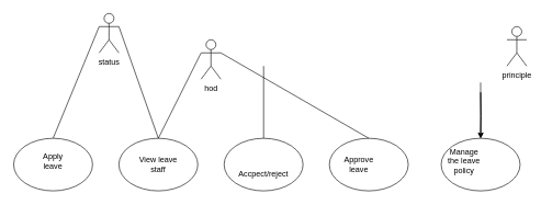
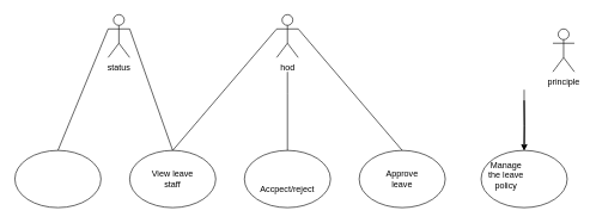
  <mxCell id="0" />
  <mxCell id="1" parent="0" />
  <mxCell id="2" value="" style="edgeStyle=orthogonalEdgeStyle;rounded=0;orthogonalLoop=1;jettySize=auto;html=1;" edge="1" parent="1" target="8"><mxGeometry relative="1" as="geometry"><mxPoint x="730" y="140" as="sourcePoint" /></mxGeometry></mxCell>
  <mxCell id="3" value="" style="edgeStyle=orthogonalEdgeStyle;rounded=0;orthogonalLoop=1;jettySize=auto;html=1;" edge="1" parent="1" target="8"><mxGeometry relative="1" as="geometry"><mxPoint x="730" y="140" as="sourcePoint" /></mxGeometry></mxCell>
  <mxCell id="4" value="" style="ellipse;whiteSpace=wrap;html=1;" vertex="1" parent="1"><mxGeometry x="20" y="210" width="120" height="80" as="geometry" /></mxCell>
  <mxCell id="5" value="" style="ellipse;whiteSpace=wrap;html=1;" vertex="1" parent="1"><mxGeometry x="180" y="210" width="120" height="80" as="geometry" /></mxCell>
  <mxCell id="6" value="" style="ellipse;whiteSpace=wrap;html=1;" vertex="1" parent="1"><mxGeometry x="340" y="210" width="120" height="80" as="geometry" /></mxCell>
  <mxCell id="7" value="" style="ellipse;whiteSpace=wrap;html=1;" vertex="1" parent="1"><mxGeometry x="500" y="210" width="120" height="80" as="geometry" /></mxCell>
  <mxCell id="8" value="" style="ellipse;whiteSpace=wrap;html=1;" vertex="1" parent="1"><mxGeometry x="670" y="210" width="120" height="80" as="geometry" /></mxCell>
  <mxCell id="9" value="" style="endArrow=none;html=1;rounded=0;exitX=0.5;exitY=0;exitDx=0;exitDy=0;entryX=0;entryY=0.333;entryDx=0;entryDy=0;entryPerimeter=0;" edge="1" parent="1" source="4" target="20"><mxGeometry width="50" height="50" relative="1" as="geometry"><mxPoint x="60" y="160" as="sourcePoint" /><mxPoint x="140" y="46.667" as="targetPoint" /></mxGeometry></mxCell>
  <mxCell id="10" value="" style="endArrow=none;html=1;rounded=0;exitX=0.5;exitY=0;exitDx=0;exitDy=0;entryX=1;entryY=0.333;entryDx=0;entryDy=0;entryPerimeter=0;" edge="1" parent="1" source="5" target="20"><mxGeometry width="50" height="50" relative="1" as="geometry"><mxPoint x="230" y="170" as="sourcePoint" /><mxPoint x="190" y="46.667" as="targetPoint" /></mxGeometry></mxCell>
  <mxCell id="11" value="" style="endArrow=none;html=1;rounded=0;entryX=0;entryY=0.333;entryDx=0;entryDy=0;entryPerimeter=0;" edge="1" parent="1" target="22"><mxGeometry width="50" height="50" relative="1" as="geometry"><mxPoint x="240" y="210" as="sourcePoint" /><mxPoint x="380" y="40" as="targetPoint" /></mxGeometry></mxCell>
  <mxCell id="12" value="" style="endArrow=none;html=1;rounded=0;exitX=0.5;exitY=0;exitDx=0;exitDy=0;entryX=1;entryY=0.333;entryDx=0;entryDy=0;entryPerimeter=0;" edge="1" parent="1" source="7" target="22"><mxGeometry width="50" height="50" relative="1" as="geometry"><mxPoint x="480" y="140" as="sourcePoint" /><mxPoint x="420" y="53.333" as="targetPoint" /></mxGeometry></mxCell>
  <mxCell id="13" value="" style="endArrow=none;html=1;rounded=0;exitX=0.5;exitY=0;exitDx=0;exitDy=0;" edge="1" parent="1"><mxGeometry width="50" height="50" relative="1" as="geometry"><mxPoint x="400" y="100" as="sourcePoint" /><mxPoint x="400" y="130" as="targetPoint" /></mxGeometry></mxCell>
  <mxCell id="14" value="" style="endArrow=none;html=1;rounded=0;exitX=0.5;exitY=0;exitDx=0;exitDy=0;" edge="1" parent="1"><mxGeometry width="50" height="50" relative="1" as="geometry"><mxPoint x="730" y="205" as="sourcePoint" /><mxPoint x="730" y="125" as="targetPoint" /><Array as="points"><mxPoint x="730" y="175" /><mxPoint x="730" y="125" /></Array></mxGeometry></mxCell>
- <mxCell id="15" value="Apply leave" style="text;html=1;align=center;verticalAlign=middle;whiteSpace=wrap;rounded=0;" vertex="1" parent="1"><mxGeometry x="50" y="230" width="60" height="30" as="geometry" /></mxCell>
  <mxCell id="16" value="View leave staff" style="text;html=1;align=center;verticalAlign=middle;whiteSpace=wrap;rounded=0;" vertex="1" parent="1"><mxGeometry x="210" y="235" width="60" height="30" as="geometry" /></mxCell>
  <mxCell id="17" value="Accpect/reject" style="text;html=1;align=center;verticalAlign=middle;whiteSpace=wrap;rounded=0;" vertex="1" parent="1"><mxGeometry x="370" y="250" width="60" height="30" as="geometry" /></mxCell>
- <mxCell id="18" value="Approve leave" style="text;html=1;align=center;verticalAlign=middle;whiteSpace=wrap;rounded=0;" vertex="1" parent="1"><mxGeometry x="515" y="235" width="60" height="30" as="geometry" /></mxCell>
+ <mxCell id="18" value="Approve leave" style="text;html=1;align=center;verticalAlign=middle;whiteSpace=wrap;rounded=0;" vertex="1" parent="1"><mxGeometry x="530" y="235" width="60" height="30" as="geometry" /></mxCell>
  <mxCell id="19" value="Manage the leave policy" style="text;html=1;align=center;verticalAlign=middle;whiteSpace=wrap;rounded=0;" vertex="1" parent="1"><mxGeometry x="675" y="230" width="60" height="30" as="geometry" /></mxCell>
  <mxCell id="20" value="status" style="shape=umlActor;verticalLabelPosition=bottom;verticalAlign=top;html=1;" vertex="1" parent="1"><mxGeometry x="150" y="20" width="30" height="60" as="geometry" /></mxCell>
  <mxCell id="21" value="" style="endArrow=none;html=1;rounded=0;exitX=0.5;exitY=0;exitDx=0;exitDy=0;" edge="1" parent="1" source="6"><mxGeometry width="50" height="50" relative="1" as="geometry"><mxPoint x="400" y="210" as="sourcePoint" /><mxPoint x="400" y="130" as="targetPoint" /></mxGeometry></mxCell>
- <mxCell id="22" value="hod" style="shape=umlActor;verticalLabelPosition=bottom;verticalAlign=top;html=1;" vertex="1" parent="1"><mxGeometry x="305" y="60" width="30" height="60" as="geometry" /></mxCell>
+ <mxCell id="22" value="hod" style="shape=umlActor;verticalLabelPosition=bottom;verticalAlign=top;html=1;" vertex="1" parent="1"><mxGeometry x="385" y="20" width="30" height="60" as="geometry" /></mxCell>
  <mxCell id="23" value="principle" style="shape=umlActor;verticalLabelPosition=bottom;verticalAlign=top;html=1;" vertex="1" parent="1"><mxGeometry x="770" y="40" width="30" height="60" as="geometry" /></mxCell>
